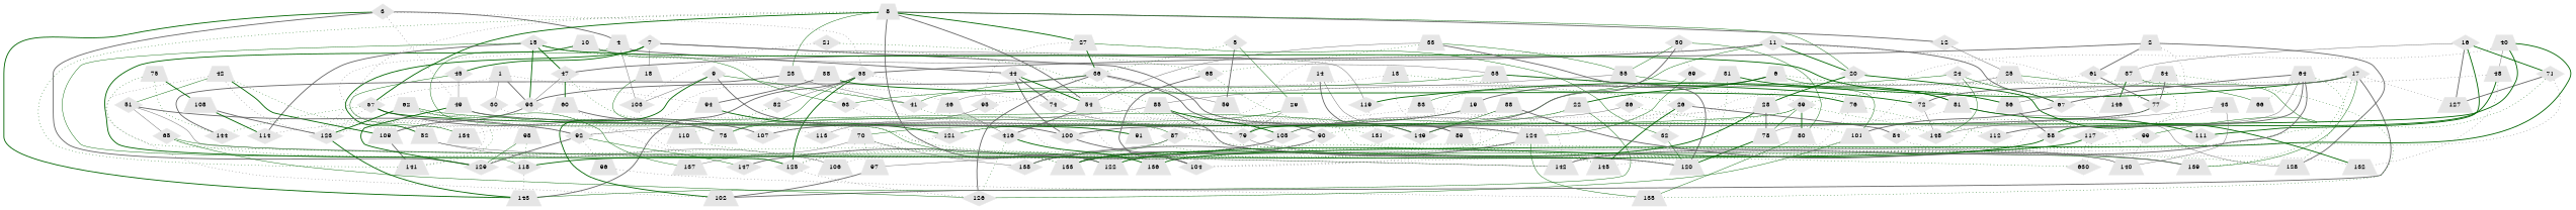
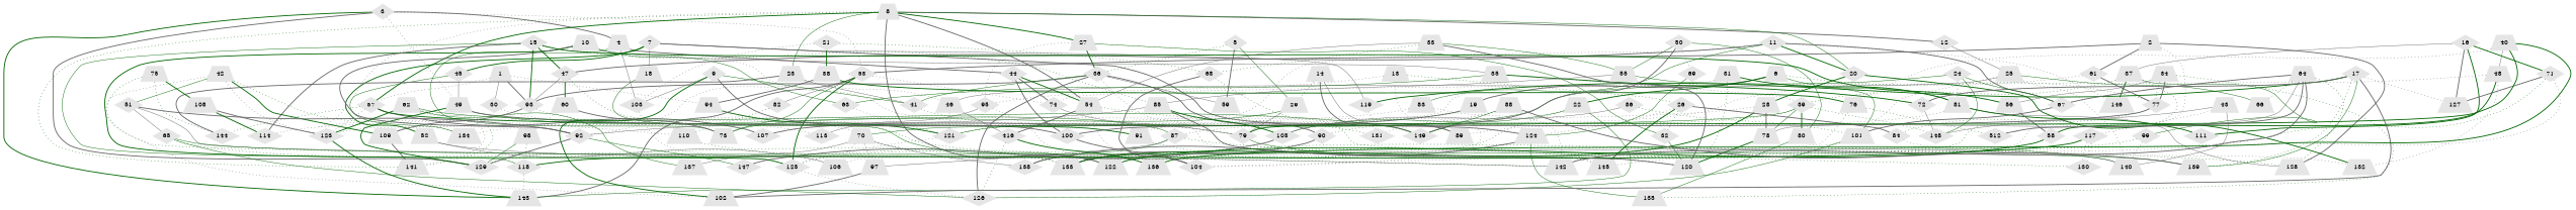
  graph {
    node [color=gray90 shape=trapezium style=filled]
    edge [color=gray40 style=dotted]
    30 [shape=diamond]
    1
    57 [shape=diamond]
    93 [shape=diamond]
    94
    70
    123 [shape=diamond]
    107 [shape=diamond]
    144 [shape=diamond]
    91
    109
    113 [shape=diamond]
    121 [shape=diamond]
    53 [shape=diamond]
    2
    61 [shape=diamond]
    106
    128
    143
    73
    125 [shape=diamond]
    74 [shape=diamond]
    82 [shape=diamond]
    77 [shape=diamond]
    87 [shape=diamond]
    3 [shape=diamond]
    4
    49
    129 [shape=diamond]
    44 [shape=diamond]
    103 [shape=diamond]
    124
    54
    100 [shape=diamond]
    5 [shape=diamond]
    29
    36 [shape=diamond]
    59
    79 [shape=diamond]
    41 [shape=diamond]
    145
    90 [shape=diamond]
    126 [shape=diamond]
    6
    19
    22
    81
    105 [shape=diamond]
    84 [shape=diamond]
    89
    111 [shape=diamond]
    7 [shape=diamond]
    18
    45 [shape=diamond]
    52
    119 [shape=diamond]
    122
    134
    140
    131 [shape=diamond]
    8
    12 [shape=diamond]
    20 [shape=diamond]
    23
    27
    110
    141
    25
    28
    132
    46
    95 [shape=diamond]
    32 [shape=diamond]
    104 [shape=diamond]
    n75 [label=416 shape=diamond]
    133
    9 [shape=diamond]
    102
    10
    35
    92 [shape=diamond]
    63 [shape=diamond]
    72 [shape=diamond]
    39 [shape=diamond]
-   96
    147 [shape=diamond]
    11 [shape=diamond]
    47 [shape=diamond]
    67 [shape=diamond]
    83
    146
    120
    60
    101
    114 [shape=diamond]
    142
    66
    26 [shape=diamond]
    13
    136
    14
    149 [shape=diamond]
    15 [shape=diamond]
    56
    85
    118 [shape=diamond]
    58 [shape=diamond]
    16 [shape=diamond]
    37
    71 [shape=diamond]
    127
    99 [shape=diamond]
    17 [shape=diamond]
    139
    148 [shape=diamond]
    78
    21 [shape=diamond]
    38
    68 [shape=diamond]
    76
-   130 [shape=diamond label=630]
+   130 [shape=diamond]
    24 [shape=diamond]
    135
    138 [shape=diamond]
    137
    97
    31
    33
    55
    34
    80
-   112 [shape=diamond]
+   112 [shape=diamond label=512]
    40
    48
    42
    51 [shape=diamond]
    65 [shape=diamond]
    43
    117 [shape=diamond]
    98
    50 [shape=diamond]
    69 [shape=diamond]
    62
    64
    75
    108
    86 [shape=diamond]
    88
    30 -- 70
    1 -- 30 [style=solid]
    1 -- 57
    1 -- 93 [style=bold]
    1 -- 94
    57 -- 123
    57 -- 107 [style=bold]
    57 -- 144 [color=darkgreen]
    57 -- 91 [color=darkgreen style=bold]
    93 -- 109 [style=bold]
    93 -- 113
    94 -- 121 [color=darkgreen style=bold]
    70 -- 106
    70 -- 122 [color=darkgreen]
    70 -- 138 [style=solid]
    70 -- 137 [style=solid]
    70 -- 97 [color=darkgreen]
    123 -- 143 [color=darkgreen style=bold]
    91 -- 145 [color=darkgreen]
    109 -- 141 [style=bold]
    121 -- 125
    53 -- 143 [style=bold]
    53 -- 73 [color=darkgreen style=solid]
    53 -- 125 [color=darkgreen style=bold]
    53 -- 74
    53 -- 82 [style=solid]
    2 -- 53 [style=bold]
    2 -- 61 [style=bold]
    2 -- 106
    2 -- 128 [style=bold]
    61 -- 77 [style=bold]
    61 -- 87
    125 -- 126
    74 -- 79 [style=solid]
    82 -- 110 [color=darkgreen]
    77 -- 100 [style=bold]
    77 -- 84 [color=darkgreen]
    87 -- 128 [color=darkgreen]
    87 -- 138 [color=darkgreen style=solid]
    87 -- 97 [style=solid]
    3 -- 53
    3 -- 143 [color=darkgreen style=bold]
    3 -- 4 [style=bold]
    3 -- 49
    3 -- 129 [style=bold]
    4 -- 73 [color=darkgreen style=solid]
    4 -- 44 [style=bold]
    4 -- 103 [style=solid]
    49 -- 87 [color=darkgreen style=solid]
    49 -- 129 [color=darkgreen style=bold]
    49 -- 124 [style=bold]
    44 -- 74 [style=bold]
    44 -- 54 [color=darkgreen style=bold]
    44 -- 100 [style=bold]
    103 -- 106
    124 -- 135 [color=darkgreen style=solid]
    124 -- 138 [style=bold]
    54 -- 131 [color=darkgreen]
    54 -- 104
    54 -- n75 [style=bold]
    100 -- 104 [style=bold]
    5 -- 29 [color=darkgreen style=solid]
    5 -- 36 [color=darkgreen]
    5 -- 59 [style=bold]
    29 -- 73 [color=darkgreen style=solid]
    29 -- 79 [style=solid]
    36 -- 93 [style=bold]
    36 -- 59 [style=solid]
    36 -- 41 [color=darkgreen style=solid]
    36 -- 145
    36 -- 90 [style=bold]
    36 -- 126 [style=bold]
-   79 -- 140 [style=solid]
+   79 -- 140 [color=darkgreen style=solid]
    41 -- 79 [color=darkgreen]
    90 -- 133 [style=bold]
    6 -- 77 [color=darkgreen]
    6 -- 19 [style=bold]
    6 -- 22 [color=darkgreen style=bold]
    6 -- 81 [color=darkgreen style=solid]
    19 -- 107 [style=bold]
    19 -- 121 [color=darkgreen]
    22 -- 143 [color=darkgreen style=solid]
    22 -- 125 [color=darkgreen]
    22 -- 105 [color=darkgreen style=solid]
    81 -- 128 [style=solid]
    81 -- 89
    81 -- 111 [color=darkgreen style=bold]
    105 -- 147 [style=bold]
    84 -- 132
    7 -- 89 [style=bold]
    7 -- 18 [style=solid]
    7 -- 45 [color=darkgreen style=bold]
    7 -- 52 [color=darkgreen style=bold]
    7 -- 119 [style=solid]
    18 -- 122 [color=darkgreen style=solid]
    45 -- 49 [style=solid]
    45 -- 134 [color=darkgreen style=solid]
    52 -- 106 [style=solid]
    52 -- 140 [style=solid]
    119 -- 131
    8 -- 57 [color=darkgreen style=bold]
    8 -- 54 [style=bold]
    8 -- 122 [style=bold]
    8 -- 12 [style=bold]
    8 -- 20 [color=darkgreen style=solid]
    8 -- 23 [color=darkgreen style=solid]
    8 -- 27 [color=darkgreen style=bold]
    8 -- 110
    8 -- 141 [color=darkgreen]
    12 -- 25 [style=solid]
    20 -- 28 [color=darkgreen style=bold]
    20 -- 132 [color=darkgreen style=bold]
    23 -- 144 [style=bold]
    23 -- 41 [style=solid]
    23 -- 46
    27 -- 36 [color=darkgreen style=bold]
    27 -- 95
    27 -- 32 [color=darkgreen style=solid]
    110 -- 133 [color=darkgreen]
    25 -- 140
    25 -- 46 [style=solid]
    25 -- 101
    25 -- 66 [color=darkgreen style=solid]
    28 -- 134
    28 -- 133 [color=darkgreen style=bold]
    28 -- 78 [style=bold]
    46 -- 121
    46 -- n75 [style=solid]
    95 -- 113 [style=solid]
    95 -- 136
    32 -- 120 [color=darkgreen style=solid]
    n75 -- 126 [color=darkgreen]
    n75 -- 136 [color=darkgreen style=bold]
    9 -- 103 [style=solid]
    9 -- 100 [style=bold]
    9 -- 41 [color=darkgreen style=solid]
    9 -- 102 [color=darkgreen style=bold]
    10 -- 125 [color=darkgreen style=bold]
    10 -- 79
    10 -- 35 [style=solid]
-   10 -- 92
+   10 -- 92 [style=bold]
    10 -- 63 [color=darkgreen style=solid]
    35 -- 63 [color=darkgreen style=solid]
    35 -- 72 [color=darkgreen style=bold]
    35 -- 39
    92 -- 129 [style=bold]
-   92 -- 96
    92 -- 147 [color=darkgreen style=solid]
    63 -- 121
    72 -- 148 [style=solid]
    39 -- 70 [color=darkgreen style=solid]
    39 -- 90 [color=darkgreen]
    39 -- 148 [color=darkgreen]
    39 -- 78 [color=darkgreen style=solid]
    39 -- 80 [color=darkgreen style=bold]
-   96 -- 135
    11 -- 123
    11 -- 20 [color=darkgreen style=bold]
    11 -- 47 [style=bold]
    11 -- 67 [style=bold]
    11 -- 83 [color=darkgreen style=solid]
    11 -- 146
    47 -- 93 [style=solid]
    47 -- 120 [color=darkgreen]
    47 -- 60 [color=darkgreen style=bold]
    67 -- 101 [style=bold]
    83 -- 114
    83 -- 142
    60 -- 73 [style=bold]
-   60 -- 125
+   60 -- 98
    101 -- 126 [color=darkgreen style=solid]
    101 -- 142
    26 -- 124
    26 -- 145 [color=darkgreen style=bold]
    26 -- 84 [style=bold]
    26 -- 32 [color=darkgreen]
    13 -- 95
    13 -- 104
    13 -- 26 [color=darkgreen]
    14 -- 29 [color=darkgreen]
    14 -- 89 [style=solid]
    14 -- 149 [style=bold]
    15 -- 93 [color=darkgreen style=bold]
    15 -- 47 [color=darkgreen style=bold]
    15 -- 114 [style=bold]
    15 -- 56 [color=darkgreen style=bold]
    15 -- 85 [color=darkgreen]
    15 -- 118 [color=darkgreen style=solid]
    56 -- 58 [style=bold]
    85 -- 105 [color=darkgreen style=bold]
    85 -- 92 [style=solid]
    85 -- 120 [style=bold]
    118 -- 143
    58 -- 122 [color=darkgreen style=bold]
    16 -- 111 [color=darkgreen style=bold]
    16 -- 37 [style=solid]
    16 -- 71 [color=darkgreen style=bold]
    16 -- 127 [style=bold]
    37 -- 129 [color=darkgreen]
    37 -- 39 [color=darkgreen]
    37 -- 146 [color=darkgreen style=bold]
    37 -- 99 [color=darkgreen style=solid]
    71 -- 145
    71 -- 133 [color=darkgreen]
    71 -- 127 [style=bold]
    99 -- 122 [color=darkgreen]
    99 -- 140
    17 -- 119 [color=darkgreen style=bold]
    17 -- 102 [style=bold]
    17 -- 72 [style=bold]
    17 -- 127
    17 -- 139 [color=darkgreen]
    17 -- 139 [color=darkgreen style=solid]
    78 -- 120 [color=darkgreen style=bold]
    21 -- 103
+   21 -- 38 [color=darkgreen style=bold]
    21 -- 68 [color=darkgreen]
    38 -- 94 [style=bold]
    38 -- 92
    38 -- 76 [color=darkgreen style=bold]
    68 -- 104 [style=bold]
    68 -- 130 [color=darkgreen]
    76 -- 104
    76 -- 112 [color=darkgreen]
    24 -- 121 [color=darkgreen style=solid]
    24 -- 81 [color=darkgreen]
    24 -- 67 [color=darkgreen style=solid]
    24 -- 148 [color=darkgreen style=solid]
    97 -- 102 [style=bold]
    31 -- 109
    31 -- 81 [color=darkgreen style=bold]
    31 -- 120 [color=darkgreen]
    33 -- 54 [style=solid]
    33 -- 120 [style=bold]
    33 -- 68 [color=darkgreen]
    33 -- 55 [color=darkgreen style=solid]
    55 -- 101 [color=darkgreen style=solid]
    55 -- 85 [style=solid]
    34 -- 77 [color=darkgreen]
    34 -- 77 [style=bold]
    34 -- 56 [style=solid]
    34 -- 135 [color=darkgreen]
    80 -- 135 [color=darkgreen style=solid]
    40 -- 79 [color=darkgreen style=bold]
    40 -- 136 [color=darkgreen style=bold]
    40 -- 76
    40 -- 48 [style=solid]
    48 -- 74
    48 -- 132
    48 -- 58 [color=darkgreen style=bold]
    42 -- 123
    42 -- 109 [color=darkgreen style=bold]
    42 -- 134 [color=darkgreen]
    42 -- 102
    42 -- 51 [color=darkgreen style=solid]
    51 -- 92 [style=bold]
    51 -- 142 [style=solid]
    51 -- 65 [style=solid]
    65 -- 126 [color=darkgreen style=solid]
    65 -- 133 [color=darkgreen]
    65 -- 139 [color=darkgreen style=solid]
    43 -- 140 [style=solid]
    43 -- 148 [style=solid]
    43 -- 117
    117 -- 118 [color=darkgreen style=bold]
    117 -- 130
    117 -- 130
    98 -- 129 [color=darkgreen style=solid]
    98 -- 118 [color=darkgreen]
    50 -- 149 [style=bold]
    50 -- 55 [color=darkgreen style=solid]
    50 -- 80 [color=darkgreen style=solid]
    50 -- 69
    69 -- 124 [color=darkgreen style=solid]
    62 -- 123 [color=darkgreen style=bold]
    62 -- 141
    62 -- 141 [color=darkgreen]
    62 -- 149 [color=darkgreen style=solid]
    62 -- 137 [color=darkgreen style=solid]
    64 -- 128 [color=darkgreen]
    64 -- 67 [style=bold]
    64 -- 142 [style=bold]
    64 -- 66 [color=darkgreen]
    64 -- 78 [style=solid]
    64 -- 112 [style=bold]
    75 -- 144 [color=darkgreen]
    75 -- 142 [color=darkgreen]
    75 -- 108 [color=darkgreen style=bold]
    108 -- 123 [style=bold]
    108 -- 114 [color=darkgreen style=bold]
    86 -- 105 [style=solid]
    86 -- 101 [color=darkgreen]
    88 -- 91
    88 -- 131
    88 -- 149 [color=darkgreen style=solid]
    88 -- 139 [style=bold]
  }
